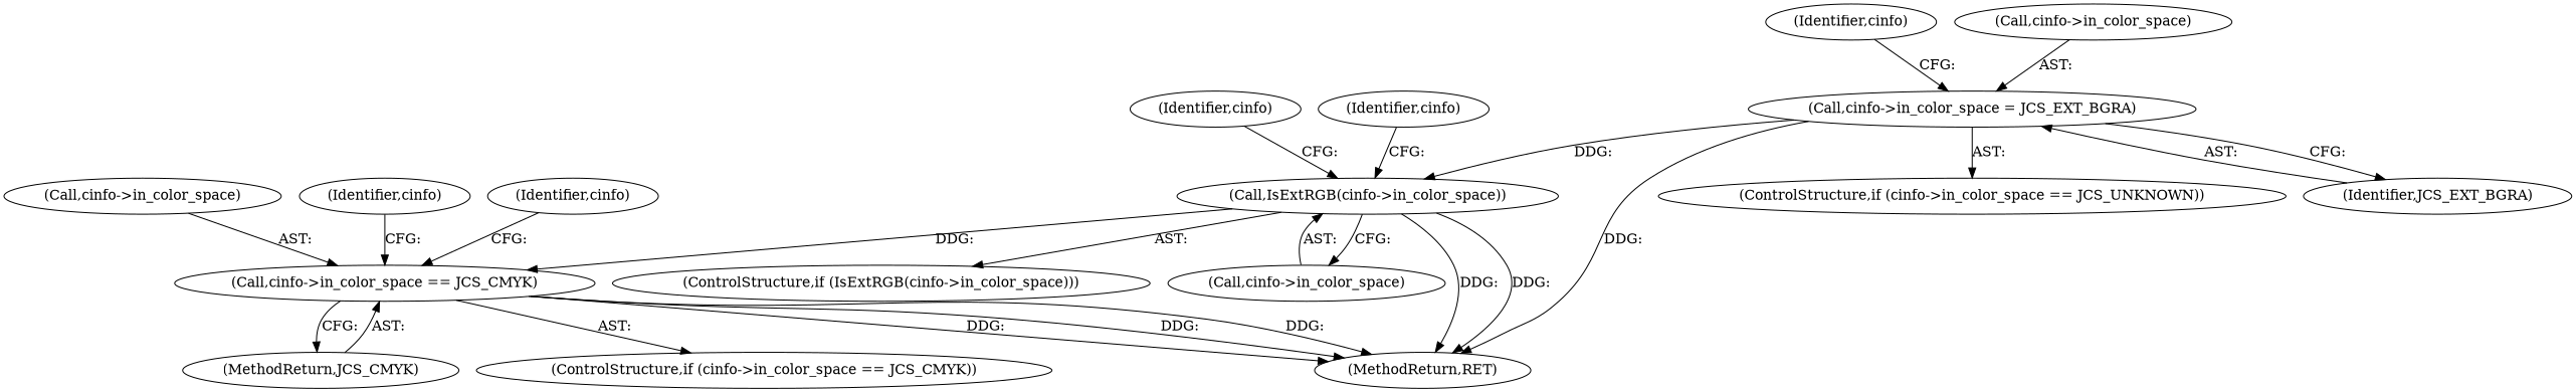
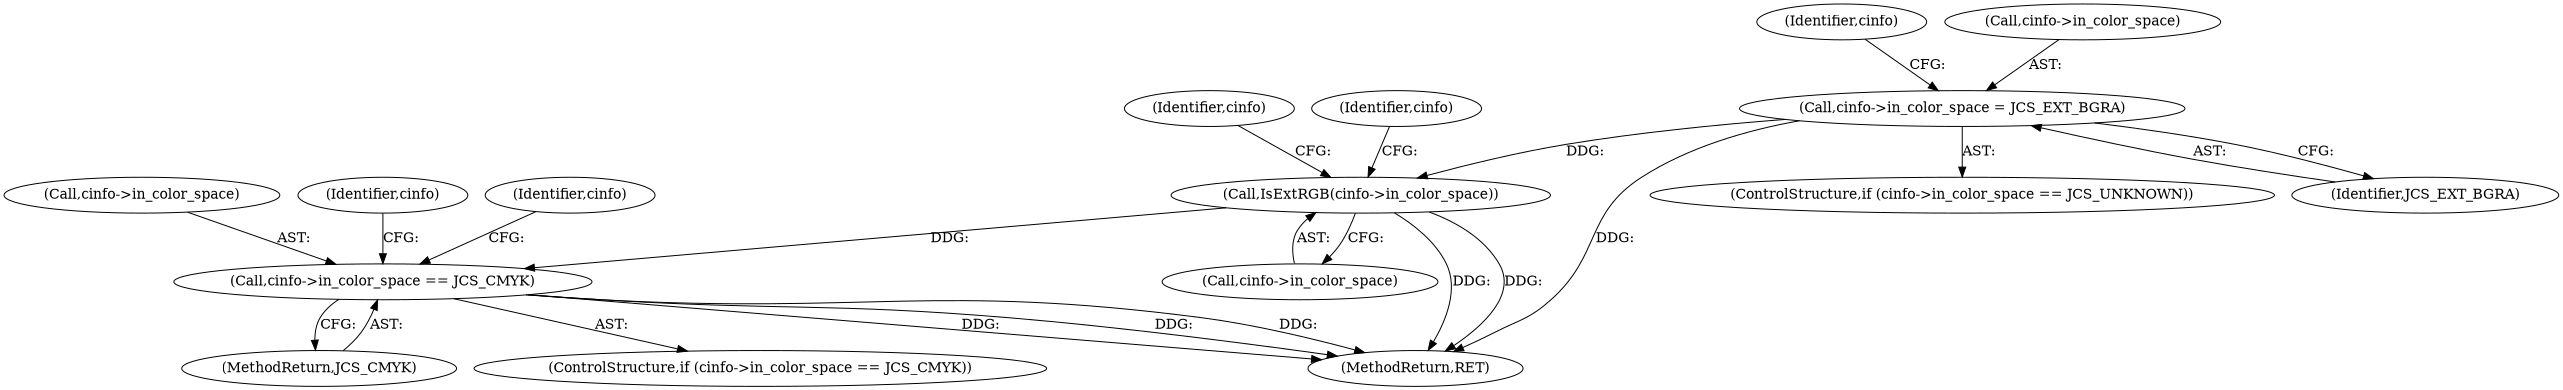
  digraph {
    n1 [label="(Call,cinfo->in_color_space = JCS_EXT_BGRA)"]
    n2 [label="(Call,IsExtRGB(cinfo->in_color_space))"]
    n3 [label="(Identifier,JCS_EXT_BGRA)"]
    n4 [label="(MethodReturn,RET)"]
    n5 [label="(ControlStructure,if (cinfo->in_color_space == JCS_UNKNOWN))"]
    n6 [label="(Call,cinfo->in_color_space == JCS_CMYK)"]
    n7 [label="(Call,cinfo->in_color_space)"]
-   n8 [label="(ControlStructure,if (IsExtRGB(cinfo->in_color_space)))"]
    n9 [label="(MethodReturn,JCS_CMYK)"]
    n10 [label="(ControlStructure,if (cinfo->in_color_space == JCS_CMYK))"]
    n11 [label="(Identifier,cinfo)"]
    n12 [label="(Identifier,cinfo)"]
    n13 [label="(Call,cinfo->in_color_space)"]
    n14 [label="(Identifier,cinfo)"]
    n15 [label="(Identifier,cinfo)"]
    n16 [label="(Identifier,cinfo)"]
    n17 [label="(Call,cinfo->in_color_space)"]
    n1 -> n2 [label="DDG: "]
    n1 -> n3 [label="CFG: "]
    n1 -> n4 [label="DDG: "]
    n1 -> n5 [label="AST: "]
    n2 -> n4 [label="DDG: "]
    n2 -> n4 [label="DDG: "]
    n2 -> n6 [label="DDG: "]
    n2 -> n7 [label="CFG: "]
-   n2 -> n8 [label="AST: "]
    n3 -> n1 [label="AST: "]
    n6 -> n4 [label="DDG: "]
    n6 -> n4 [label="DDG: "]
    n6 -> n4 [label="DDG: "]
    n6 -> n9 [label="CFG: "]
    n6 -> n10 [label="AST: "]
    n7 -> n2 [label="AST: "]
    n9 -> n6 [label="AST: "]
    n11 -> n2 [label="CFG: "]
    n12 -> n1 [label="CFG: "]
    n13 -> n6 [label="AST: "]
    n14 -> n6 [label="CFG: "]
    n15 -> n6 [label="CFG: "]
    n16 -> n2 [label="CFG: "]
    n17 -> n1 [label="AST: "]
  }
